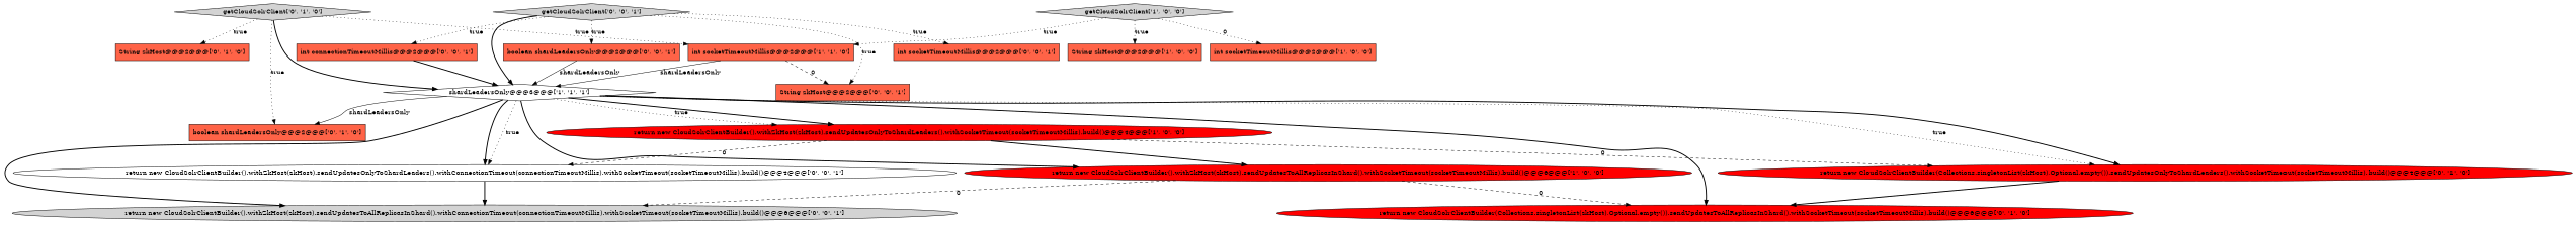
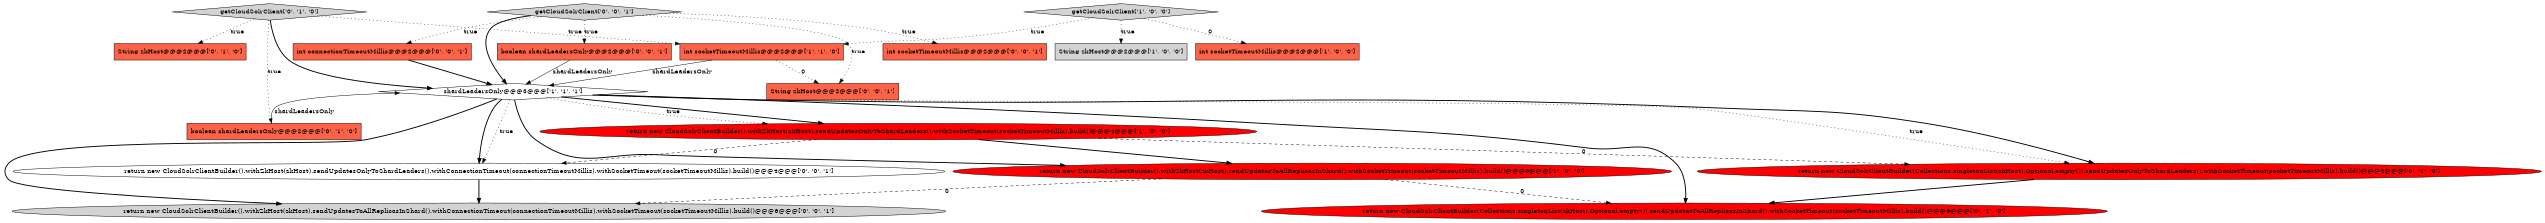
  digraph {
    node [fillcolor=tomato shape=box style=filled]
    edge [style=dotted]
    n1 [fillcolor=lightgray label="getCloudSolrClient['0', '1', '0']" shape=diamond]
    n2 [label="int socketTimeoutMillis@@@2@@@['1', '1', '0']"]
    n3 [label="String zkHost@@@2@@@['0', '1', '0']"]
    n4 [fillcolor=white label="shardLeadersOnly@@@3@@@['1', '1', '1']" shape=diamond]
    n5 [label="boolean shardLeadersOnly@@@2@@@['0', '1', '0']"]
    n6 [label="String zkHost@@@2@@@['0', '0', '1']"]
    n7 [fillcolor=lightgray label="return new CloudSolrClientBuilder().withZkHost(zkHost).sendUpdatesToAllReplicasInShard().withConnectionTimeout(connectionTimeoutMillis).withSocketTimeout(socketTimeoutMillis).build()@@@6@@@['0', '0', '1']" shape=ellipse]
    n8 [fillcolor=red label="return new CloudSolrClientBuilder().withZkHost(zkHost).sendUpdatesToAllReplicasInShard().withSocketTimeout(socketTimeoutMillis).build()@@@6@@@['1', '0', '0']" shape=ellipse]
    n9 [fillcolor=red label="return new CloudSolrClientBuilder(Collections.singletonList(zkHost),Optional.empty()).sendUpdatesToAllReplicasInShard().withSocketTimeout(socketTimeoutMillis).build()@@@6@@@['0', '1', '0']" shape=ellipse]
    n10 [fillcolor=white label="return new CloudSolrClientBuilder().withZkHost(zkHost).sendUpdatesOnlyToShardLeaders().withConnectionTimeout(connectionTimeoutMillis).withSocketTimeout(socketTimeoutMillis).build()@@@4@@@['0', '0', '1']" shape=ellipse]
    n11 [fillcolor=red label="return new CloudSolrClientBuilder(Collections.singletonList(zkHost),Optional.empty()).sendUpdatesOnlyToShardLeaders().withSocketTimeout(socketTimeoutMillis).build()@@@4@@@['0', '1', '0']" shape=ellipse]
    n12 [fillcolor=red label="return new CloudSolrClientBuilder().withZkHost(zkHost).sendUpdatesOnlyToShardLeaders().withSocketTimeout(socketTimeoutMillis).build()@@@4@@@['1', '0', '0']" shape=ellipse]
    n13 [label="int socketTimeoutMillis@@@2@@@['0', '0', '1']"]
    n14 [fillcolor=lightgray label="getCloudSolrClient['0', '0', '1']" shape=diamond]
    n15 [label="int connectionTimeoutMillis@@@2@@@['0', '0', '1']"]
    n16 [label="boolean shardLeadersOnly@@@2@@@['0', '0', '1']"]
    n17 [fillcolor=lightgray label="getCloudSolrClient['1', '0', '0']" shape=diamond]
-   n18 [label="String zkHost@@@2@@@['1', '0', '0']"]
+   n18 [fillcolor=lightgray label="String zkHost@@@2@@@['1', '0', '0']"]
    n19 [label="int socketTimeoutMillis@@@2@@@['1', '0', '0']"]
    n1 -> n2 [label=true]
    n1 -> n3 [label=true]
    n1 -> n4 [style=bold]
    n1 -> n5 [label=true]
    n2 -> n4 [label=shardLeadersOnly style=solid]
-   n2 -> n6 [label=0 style=dashed]
+   n2 -> n6 [label=0]
    n4 -> n7 [style=bold]
    n4 -> n8 [style=bold]
    n4 -> n9 [style=bold]
    n4 -> n10 [style=bold]
    n4 -> n10 [label=true]
    n4 -> n11 [label=true]
    n4 -> n11 [style=bold]
    n4 -> n12 [style=bold]
    n4 -> n12 [label=true]
-   n4 -> n5 [label=shardLeadersOnly style=solid]
+   n5 -> n4 [label=shardLeadersOnly style=solid]
    n8 -> n7 [label=0 style=dashed]
    n8 -> n9 [label=0 style=dashed]
    n10 -> n7 [style=bold]
    n11 -> n9 [style=bold]
    n12 -> n8 [style=bold]
    n12 -> n10 [label=0 style=dashed]
    n12 -> n11 [label=0 style=dashed]
    n14 -> n4 [style=bold]
    n14 -> n6 [label=true]
    n14 -> n13 [label=true]
    n14 -> n15 [label=true]
    n14 -> n16 [label=true]
    n15 -> n4 [style=bold]
    n16 -> n4 [label=shardLeadersOnly style=solid]
    n17 -> n2 [label=true]
    n17 -> n18 [label=true]
    n17 -> n19 [label=0]
  }
